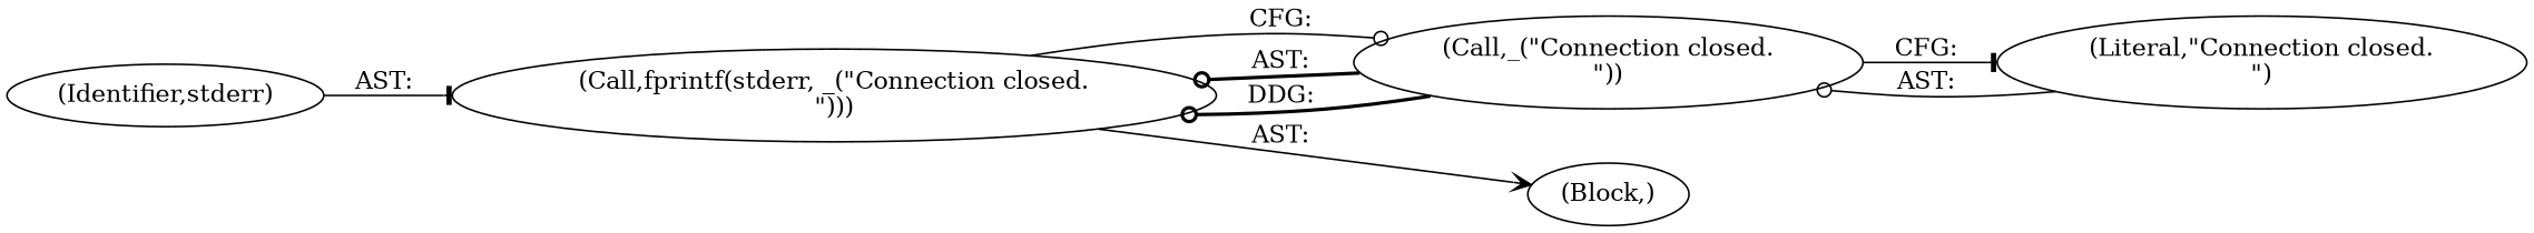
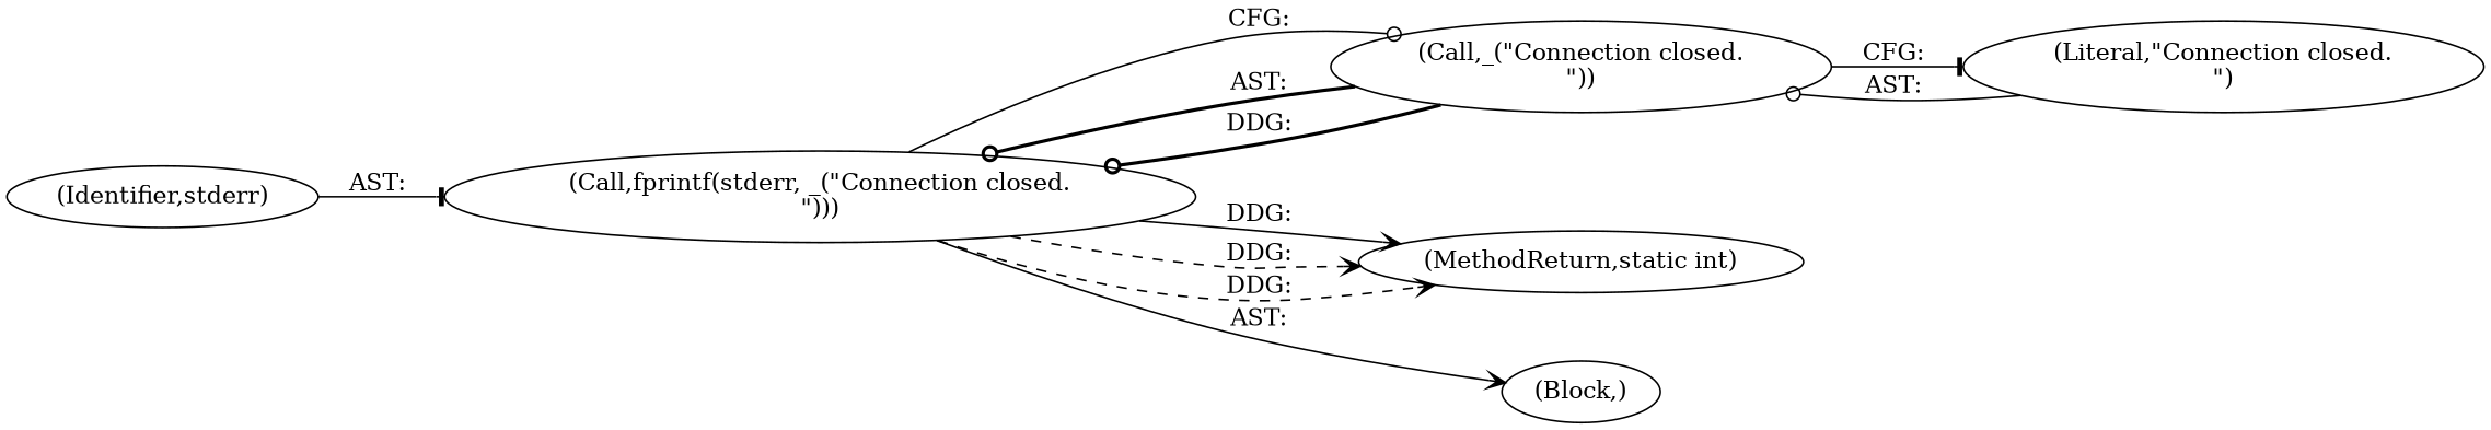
  digraph {
    rankdir=LR
    edge [arrowhead=odot style=solid]
    n1 [label="(Call,fprintf(stderr, _(\"Connection closed.\n\")))"]
    n2 [label="(Call,_(\"Connection closed.\n\"))"]
+   n3 [label="(MethodReturn,static int)"]
    n4 [label="(Block,)"]
    n5 [label="(Literal,\"Connection closed.\n\")"]
    n6 [label="(Identifier,stderr)"]
    n1 -> n2 [label="CFG: "]
+   n1 -> n3 [arrowhead=vee label="DDG: "]
+   n1 -> n3 [arrowhead=vee label="DDG: " style=dashed]
+   n1 -> n3 [arrowhead=vee label="DDG: " style=dashed]
    n1 -> n4 [arrowhead=vee label="AST: "]
    n2 -> n1 [label="AST: " style=bold]
    n2 -> n1 [label="DDG: " style=bold]
    n2 -> n5 [arrowhead=tee label="CFG: "]
    n5 -> n2 [label="AST: "]
    n6 -> n1 [arrowhead=tee label="AST: "]
  }
